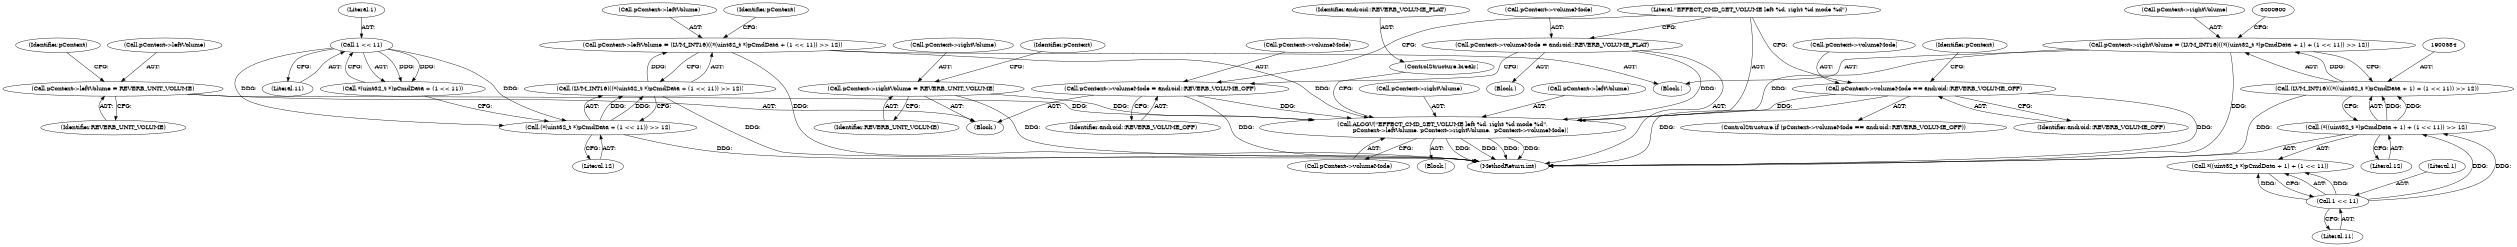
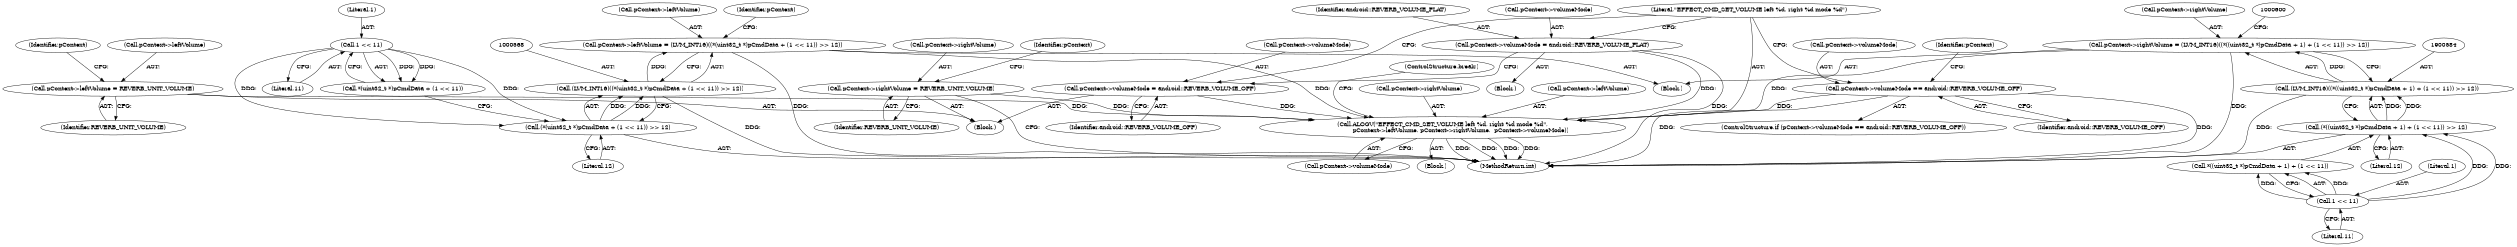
  digraph {
    n1 [label="(Call,ALOGV(\"EFFECT_CMD_SET_VOLUME left %d, right %d mode %d\",\n                    pContext->leftVolume, pContext->rightVolume,  pContext->volumeMode))"]
    n2 [label="(MethodReturn,int)"]
    n3 [label="(Block,)"]
    n4 [label="(Call,pContext->volumeMode)"]
    n5 [label="(Call,pContext->leftVolume = REVERB_UNIT_VOLUME)"]
    n6 [label="(Block,)"]
    n7 [label="(Identifier,REVERB_UNIT_VOLUME)"]
    n8 [label="(Call,pContext->leftVolume = (LVM_INT16)((*(uint32_t *)pCmdData + (1 << 11)) >> 12))"]
    n9 [label="(Call,(LVM_INT16)((*(uint32_t *)pCmdData + (1 << 11)) >> 12))"]
    n10 [label="(Block,)"]
    n11 [label="(Call,(*(uint32_t *)pCmdData + (1 << 11)) >> 12)"]
    n12 [label="(Literal,12)"]
    n13 [label="(Call,1 << 11)"]
    n14 [label="(Call,*(uint32_t *)pCmdData + (1 << 11))"]
    n15 [label="(Literal,11)"]
    n16 [label="(Call,pContext->rightVolume = (LVM_INT16)((*((uint32_t *)pCmdData + 1) + (1 << 11)) >> 12))"]
    n17 [label="(Call,(LVM_INT16)((*((uint32_t *)pCmdData + 1) + (1 << 11)) >> 12))"]
    n18 [label="(Call,(*((uint32_t *)pCmdData + 1) + (1 << 11)) >> 12)"]
    n19 [label="(Literal,12)"]
    n20 [label="(Call,1 << 11)"]
    n21 [label="(Literal,11)"]
    n22 [label="(Call,*((uint32_t *)pCmdData + 1) + (1 << 11))"]
    n23 [label="(Call,pContext->rightVolume = REVERB_UNIT_VOLUME)"]
    n24 [label="(Identifier,REVERB_UNIT_VOLUME)"]
    n25 [label="(Call,pContext->volumeMode = android::REVERB_VOLUME_FLAT)"]
    n26 [label="(Block,)"]
    n27 [label="(Call,pContext->volumeMode = android::REVERB_VOLUME_OFF)"]
    n28 [label="(Identifier,android::REVERB_VOLUME_FLAT)"]
    n29 [label="(Identifier,android::REVERB_VOLUME_OFF)"]
    n30 [label="(Call,pContext->volumeMode == android::REVERB_VOLUME_OFF)"]
    n31 [label="(ControlStructure,if (pContext->volumeMode == android::REVERB_VOLUME_OFF))"]
    n32 [label="(Identifier,android::REVERB_VOLUME_OFF)"]
    n33 [label="(Call,pContext->volumeMode)"]
    n34 [label="(Literal,\"EFFECT_CMD_SET_VOLUME left %d, right %d mode %d\")"]
    n35 [label="(Identifier,pContext)"]
    n36 [label="(Call,pContext->leftVolume)"]
    n37 [label="(Call,pContext->rightVolume)"]
    n38 [label="(Identifier,pContext)"]
    n39 [label="(Call,pContext->volumeMode)"]
    n40 [label="(Call,pContext->leftVolume)"]
    n41 [label="(Call,pContext->rightVolume)"]
    n42 [label="(Call,pContext->leftVolume)"]
    n43 [label="(Call,pContext->rightVolume)"]
    n44 [label="(Identifier,pContext)"]
    n45 [label="(Literal,1)"]
    n46 [label="(Identifier,pContext)"]
    n47 [label="(Literal,1)"]
    n48 [label="(ControlStructure,break;)"]
    n49 [label="(Call,pContext->volumeMode)"]
-   1000600 [label=3000600]
+   1000568
+   1000600
    n52 [label=1900584]
    n1 -> n2 [label="DDG: "]
    n1 -> n2 [label="DDG: "]
    n1 -> n2 [label="DDG: "]
    n1 -> n2 [label="DDG: "]
    n1 -> n3 [label="AST: "]
    n1 -> n4 [label="CFG: "]
    n4 -> n1 [label="AST: "]
    n5 -> n1 [label="DDG: "]
    n5 -> n6 [label="AST: "]
    n5 -> n7 [label="CFG: "]
    n7 -> n5 [label="AST: "]
    n8 -> n1 [label="DDG: "]
    n8 -> n2 [label="DDG: "]
    n8 -> n9 [label="CFG: "]
    n8 -> n10 [label="AST: "]
    n9 -> n2 [label="DDG: "]
    n9 -> n8 [label="AST: "]
    n9 -> n8 [label="DDG: "]
    n9 -> n11 [label="CFG: "]
-   n11 -> n2 [label="DDG: "]
+   n11 -> n2 [label="AST: "]
    n11 -> n9 [label="AST: "]
    n11 -> n9 [label="DDG: "]
    n11 -> n9 [label="DDG: "]
    n11 -> n12 [label="CFG: "]
    n12 -> n11 [label="AST: "]
    n13 -> n11 [label="DDG: "]
    n13 -> n11 [label="DDG: "]
    n13 -> n14 [label="AST: "]
    n13 -> n14 [label="DDG: "]
    n13 -> n14 [label="DDG: "]
    n13 -> n15 [label="CFG: "]
    n14 -> n11 [label="CFG: "]
    n14 -> n13 [label="CFG: "]
    n15 -> n13 [label="AST: "]
    n16 -> n1 [label="DDG: "]
    n16 -> n2 [label="DDG: "]
    n16 -> n10 [label="AST: "]
    n16 -> n17 [label="CFG: "]
    n17 -> n2 [label="DDG: "]
    n17 -> n16 [label="AST: "]
    n17 -> n16 [label="DDG: "]
    n17 -> n18 [label="CFG: "]
    n18 -> n2 [label="AST: "]
    n18 -> n17 [label="AST: "]
    n18 -> n17 [label="DDG: "]
    n18 -> n17 [label="DDG: "]
    n18 -> n19 [label="CFG: "]
    n19 -> n18 [label="AST: "]
    n20 -> n18 [label="DDG: "]
    n20 -> n18 [label="DDG: "]
    n20 -> n21 [label="CFG: "]
    n20 -> n22 [label="AST: "]
    n20 -> n22 [label="DDG: "]
    n20 -> n22 [label="DDG: "]
    n21 -> n20 [label="AST: "]
-   n18 -> n22 [label="AST: "]
+   n22 -> n18 [label="AST: "]
    n22 -> n20 [label="CFG: "]
    n23 -> n1 [label="DDG: "]
-   n23 -> n2 [label="DDG: "]
+   n23 -> n2 [label="CFG: "]
    n23 -> n6 [label="AST: "]
    n23 -> n24 [label="CFG: "]
    n24 -> n23 [label="AST: "]
    n25 -> n1 [label="DDG: "]
-   n25 -> n2 [label="AST: "]
+   n25 -> n2 [label="DDG: "]
    n25 -> n26 [label="AST: "]
    n25 -> n27 [label="CFG: "]
    n27 -> n1 [label="DDG: "]
-   n27 -> n2 [label="DDG: "]
    n27 -> n6 [label="AST: "]
    n27 -> n29 [label="CFG: "]
-   n28 -> n48 [label="AST: "]
+   n28 -> n25 [label="AST: "]
    n29 -> n27 [label="AST: "]
    n30 -> n1 [label="DDG: "]
    n30 -> n2 [label="DDG: "]
    n30 -> n2 [label="DDG: "]
    n30 -> n31 [label="AST: "]
    n30 -> n32 [label="CFG: "]
    n32 -> n30 [label="AST: "]
    n33 -> n30 [label="AST: "]
    n34 -> n1 [label="AST: "]
    n34 -> n25 [label="CFG: "]
    n34 -> n27 [label="CFG: "]
    n34 -> n30 [label="CFG: "]
    n35 -> n5 [label="CFG: "]
    n36 -> n5 [label="AST: "]
    n37 -> n1 [label="AST: "]
    n38 -> n23 [label="CFG: "]
    n39 -> n27 [label="AST: "]
    n40 -> n8 [label="AST: "]
    n41 -> n23 [label="AST: "]
    n42 -> n1 [label="AST: "]
    n43 -> n16 [label="AST: "]
    n44 -> n30 [label="CFG: "]
    n45 -> n20 [label="AST: "]
    n46 -> n8 [label="CFG: "]
    n47 -> n13 [label="AST: "]
    n48 -> n1 [label="CFG: "]
    n49 -> n25 [label="AST: "]
+   1000568 -> n9 [label="AST: "]
    1000600 -> n16 [label="CFG: "]
    n52 -> n17 [label="AST: "]
  }
